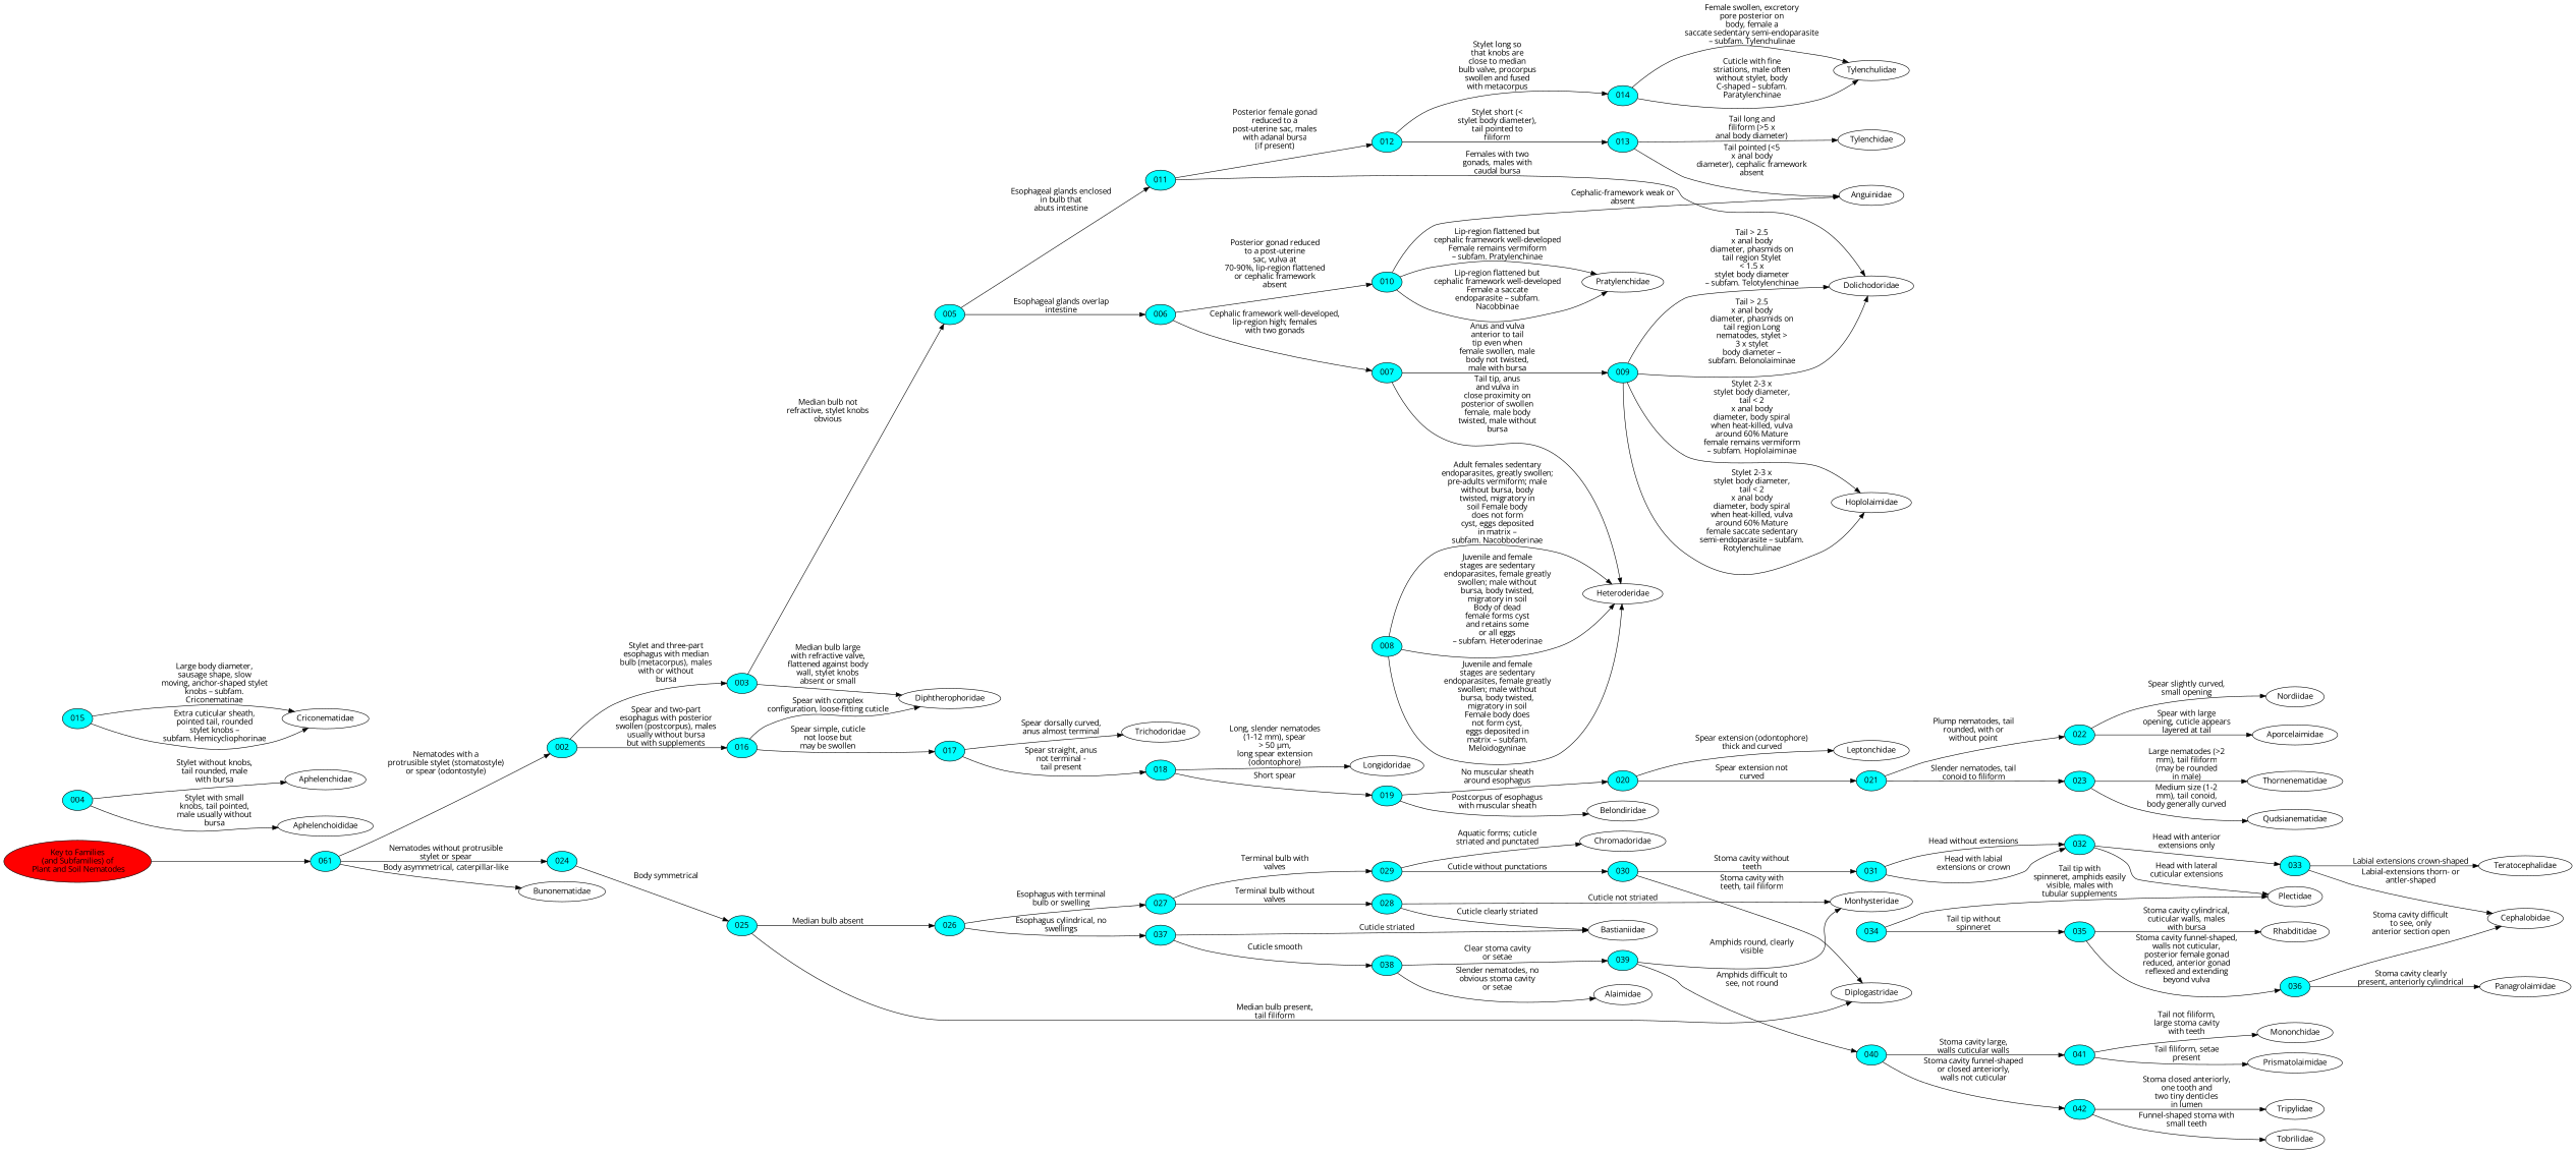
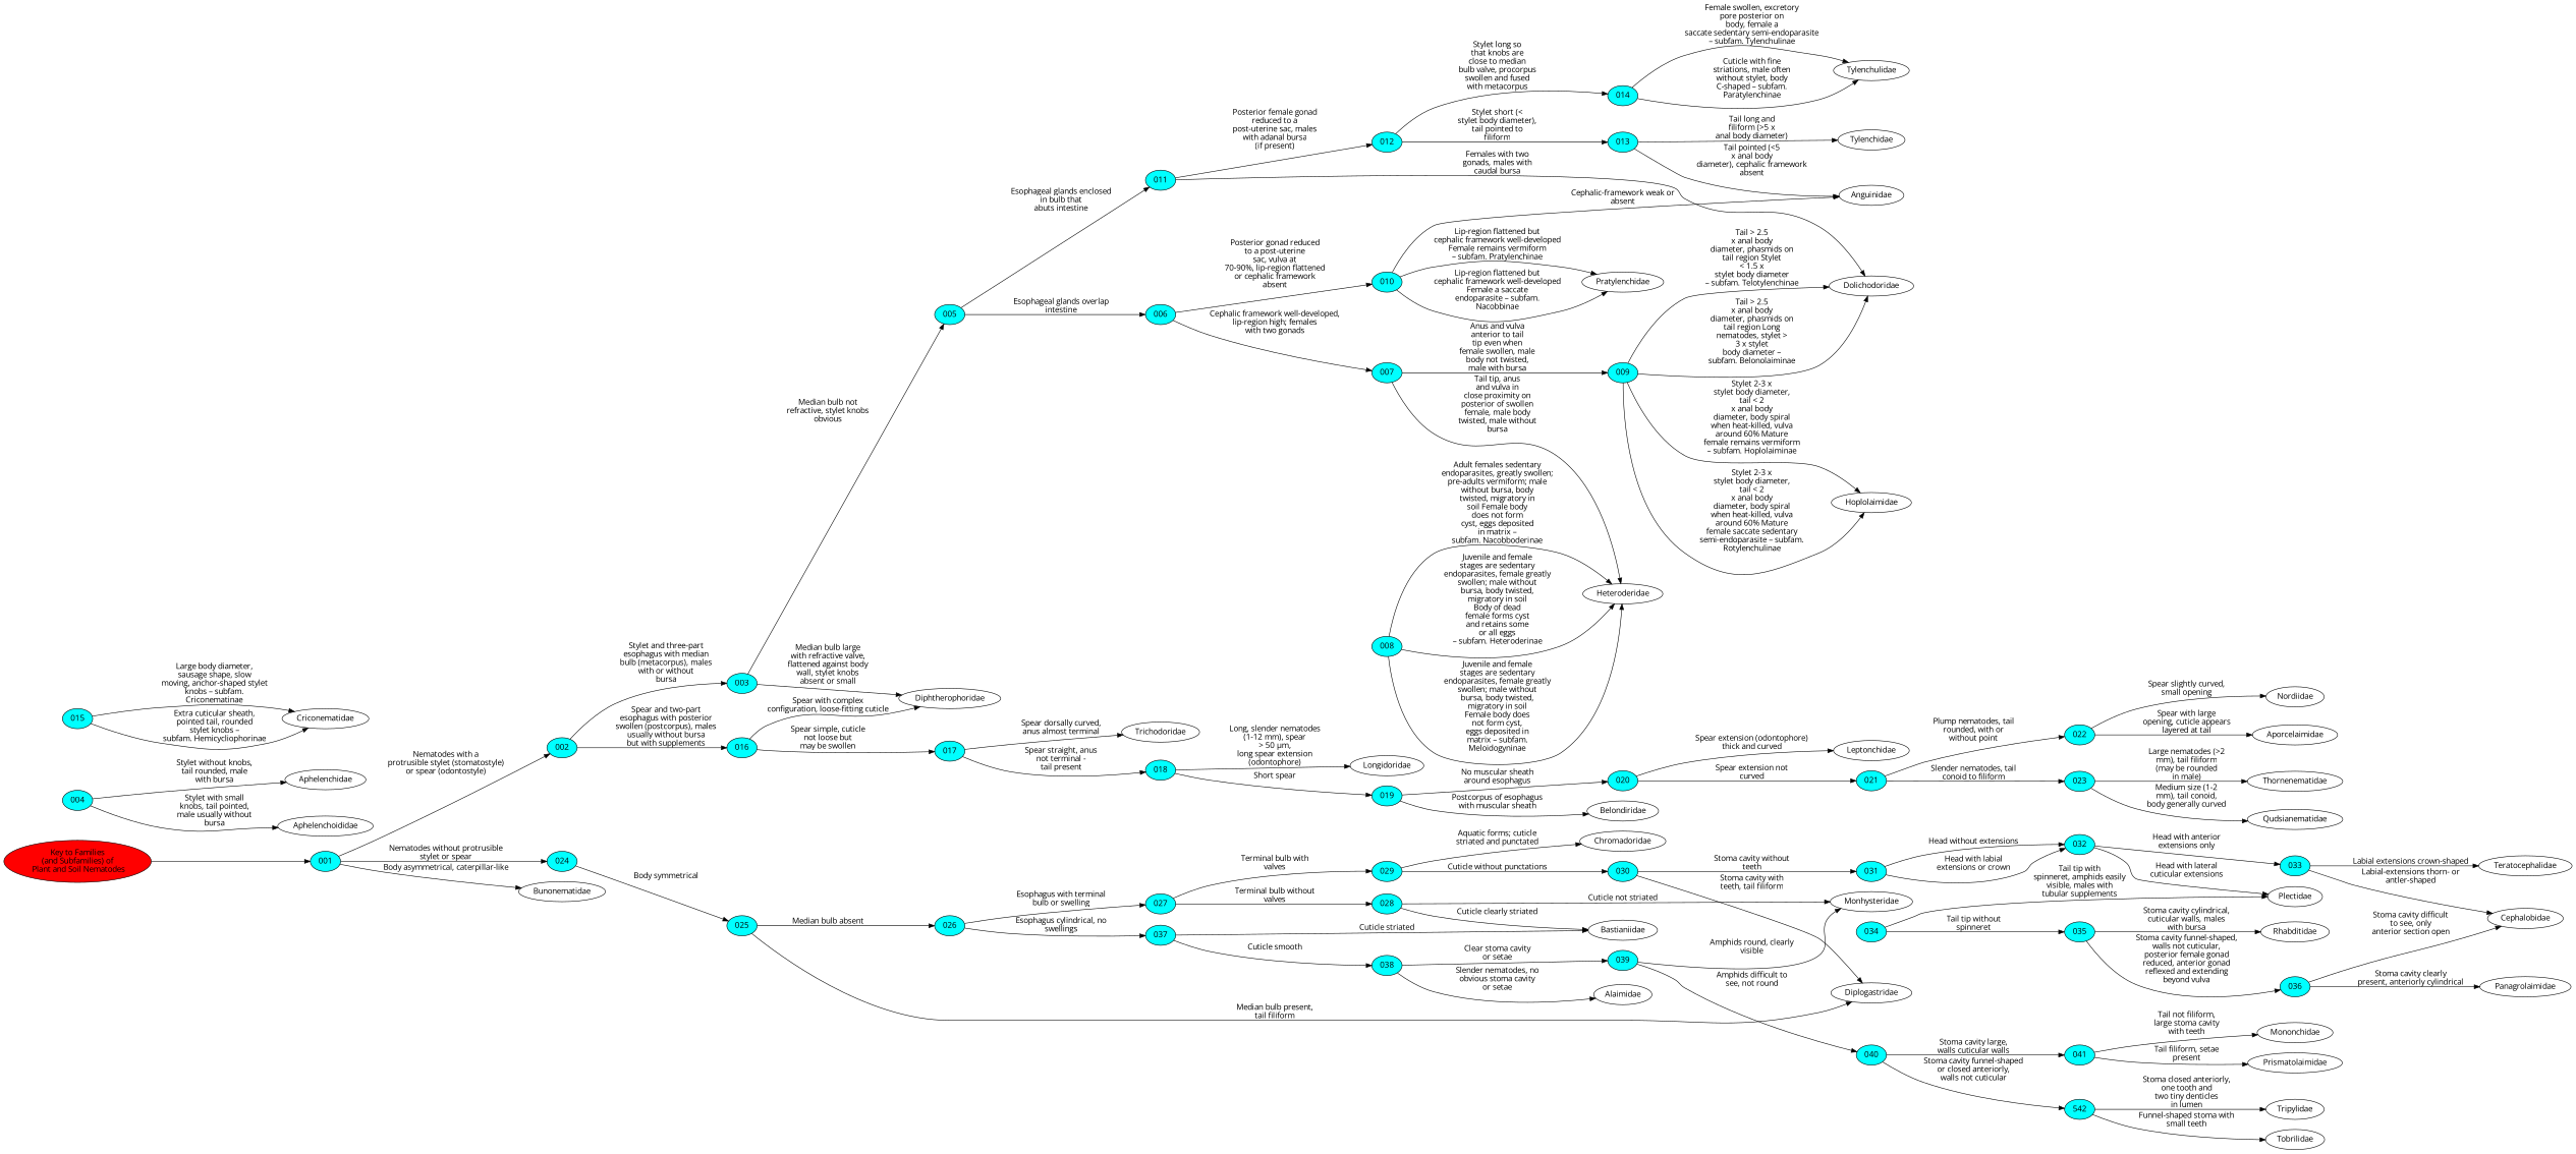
  digraph {
    fontname="Open Sans"
    rankdir=LR
    node [fillcolor=aqua fontname="Open Sans" style=filled]
    edge [fontname="Open Sans"]
    n1 [fillcolor=red label="Key to Families\n(and Subfamilies) of\n Plant and Soil Nematodes"]
-   n2 [label=061]
+   n2 [label=001]
    n3 [label=002]
    n4 [label=024]
    Bunonematidae [fillcolor="" style=""]
    n6 [label=003]
    n7 [label=016]
    n8 [label=025]
    n9 [label=005]
    Diphtherophoridae [fillcolor="" style=""]
    n11 [label=017]
    Diplogastridae [fillcolor="" style=""]
    n13 [label=026]
    n14 [label=004]
    Aphelenchidae [fillcolor="" style=""]
    Aphelenchoididae [fillcolor="" style=""]
    n17 [label=006]
    n18 [label=011]
    Trichodoridae [fillcolor="" style=""]
    n20 [label=018]
    n21 [label=007]
    n22 [label=010]
    Dolichodoridae [fillcolor="" style=""]
    n24 [label=012]
    n25 [label=009]
    Heteroderidae [fillcolor="" style=""]
    Pratylenchidae [fillcolor="" style=""]
    Anguinidae [fillcolor="" style=""]
    n29 [label=013]
    n30 [label=014]
    n31 [label=008]
    Hoplolaimidae [fillcolor="" style=""]
    Tylenchidae [fillcolor="" style=""]
    Tylenchulidae [fillcolor="" style=""]
    n35 [label=015]
    Criconematidae [fillcolor="" style=""]
    Longidoridae [fillcolor="" style=""]
    n38 [label=019]
    Belondiridae [fillcolor="" style=""]
    n40 [label=020]
    Leptonchidae [fillcolor="" style=""]
    n42 [label=021]
    n43 [label=022]
    n44 [label=023]
    Nordiidae [fillcolor="" style=""]
    Aporcelaimidae [fillcolor="" style=""]
    Thornenematidae [fillcolor="" style=""]
    Qudsianematidae [fillcolor="" style=""]
    n49 [label=027]
    n50 [label=037]
    n51 [label=028]
    n52 [label=029]
    Bastianiidae [fillcolor="" style=""]
    n54 [label=038]
    Monhysteridae [fillcolor="" style=""]
    Chromadoridae [fillcolor="" style=""]
    n57 [label=030]
    Alaimidae [fillcolor="" style=""]
    n59 [label=039]
    n60 [label=031]
    n61 [label=032]
    Plectidae [fillcolor="" style=""]
    n63 [label=033]
    Teratocephalidae [fillcolor="" style=""]
    Cephalobidae [fillcolor="" style=""]
    n66 [label=034]
    n67 [label=035]
    Rhabditidae [fillcolor="" style=""]
    n69 [label=036]
    Panagrolaimidae [fillcolor="" style=""]
    n71 [label=040]
    n72 [label=041]
-   n73 [label=042]
+   n73 [label=542]
    Prismatolaimidae [fillcolor="" style=""]
    Mononchidae [fillcolor="" style=""]
    Tobrilidae [fillcolor="" style=""]
    Tripylidae [fillcolor="" style=""]
    n1 -> n2
    n2 -> n3 [label="Nematodes with a\nprotrusible stylet (stomatostyle)\nor spear (odontostyle)\n"]
    n2 -> n4 [label="Nematodes without protrusible\nstylet or spear\n"]
    n2 -> Bunonematidae [label="Body asymmetrical, caterpillar-like\n"]
    n3 -> n6 [label="Stylet and three-part\nesophagus with median\nbulb (metacorpus), males\nwith or without\nbursa\n"]
    n3 -> n7 [label="Spear and two-part\nesophagus with posterior\nswollen (postcorpus), males\nusually without bursa\nbut with supplements\n"]
    n4 -> n8 [label="Body symmetrical\n"]
    n6 -> n9 [label="Median bulb not\nrefractive, stylet knobs\nobvious\n"]
    n6 -> Diphtherophoridae [label="Median bulb large\nwith refractive valve,\nflattened against body\nwall, stylet knobs\nabsent or small\n"]
    n7 -> Diphtherophoridae [label="Spear with complex\nconfiguration, loose-fitting cuticle\n"]
    n7 -> n11 [label="Spear simple, cuticle\nnot loose but\nmay be swollen\n"]
    n8 -> Diplogastridae [label="Median bulb present,\ntail filiform\n"]
    n8 -> n13 [label="Median bulb absent\n"]
    n9 -> n17 [label="Esophageal glands overlap\nintestine\n"]
    n9 -> n18 [label="Esophageal glands enclosed\nin bulb that\nabuts intestine\n"]
    n11 -> Trichodoridae [label="Spear dorsally curved,\nanus almost terminal\n"]
    n11 -> n20 [label="Spear straight, anus\nnot terminal -\ntail present\n"]
    n13 -> n49 [label="Esophagus with terminal\nbulb or swelling\n"]
    n13 -> n50 [label="Esophagus cylindrical, no\nswellings\n"]
    n14 -> Aphelenchidae [label="Stylet without knobs,\ntail rounded, male\nwith bursa\n"]
    n14 -> Aphelenchoididae [label="Stylet with small\nknobs, tail pointed,\nmale usually without\nbursa\n"]
    n17 -> n21 [label="Cephalic framework well-developed,\nlip-region high; females\nwith two gonads\n"]
    n17 -> n22 [label="Posterior gonad reduced\nto a post-uterine\nsac, vulva at\n70-90%, lip-region flattened\nor cephalic framework\nabsent\n"]
    n18 -> Dolichodoridae [label="Females with two\ngonads, males with\ncaudal bursa\n"]
    n18 -> n24 [label="Posterior female gonad\nreduced to a\npost-uterine sac, males\nwith adanal bursa\n(if present)\n"]
    n20 -> Longidoridae [label="Long, slender nematodes\n(1-12 mm), spear\n> 50 µm,\nlong spear extension\n(odontophore)\n"]
    n20 -> n38 [label="Short spear\n"]
    n21 -> n25 [label="Anus and vulva\nanterior to tail\ntip even when\nfemale swollen, male\nbody not twisted,\nmale with bursa\n"]
    n21 -> Heteroderidae [label="Tail tip, anus\nand vulva in\nclose proximity on\nposterior of swollen\nfemale, male body\ntwisted, male without\nbursa\n"]
    n22 -> Pratylenchidae [label="Lip-region flattened but\ncephalic framework well-developed\nFemale remains vermiform\n– subfam. Pratylenchinae\n"]
    n22 -> Pratylenchidae [label="Lip-region flattened but\ncephalic framework well-developed\nFemale a saccate\nendoparasite – subfam.\nNacobbinae\n"]
    n22 -> Anguinidae [label="Cephalic-framework weak or\nabsent\n"]
    n24 -> n29 [label="Stylet short (<\nstylet body diameter),\ntail pointed to\nfiliform\n"]
    n24 -> n30 [label="Stylet long so\nthat knobs are\nclose to median\nbulb valve, procorpus\nswollen and fused\nwith metacorpus\n"]
    n25 -> Dolichodoridae [label="Tail > 2.5\nx anal body\ndiameter, phasmids on\ntail region Long\nnematodes, stylet >\n3 x stylet\nbody diameter –\nsubfam. Belonolaiminae\n"]
    n25 -> Dolichodoridae [label="Tail > 2.5\nx anal body\ndiameter, phasmids on\ntail region Stylet\n< 1.5 x\nstylet body diameter\n– subfam. Telotylenchinae\n"]
    n25 -> Hoplolaimidae [label="Stylet 2-3 x\nstylet body diameter,\ntail < 2\nx anal body\ndiameter, body spiral\nwhen heat-killed, vulva\naround 60% Mature\nfemale remains vermiform\n– subfam. Hoplolaiminae\n"]
    n25 -> Hoplolaimidae [label="Stylet 2-3 x\nstylet body diameter,\ntail < 2\nx anal body\ndiameter, body spiral\nwhen heat-killed, vulva\naround 60% Mature\nfemale saccate sedentary\nsemi-endoparasite – subfam.\nRotylenchulinae\n"]
    n29 -> Anguinidae [label="Tail pointed (<5\nx anal body\ndiameter), cephalic framework\nabsent\n"]
    n29 -> Tylenchidae [label="Tail long and\nfiliform (>5 x\nanal body diameter)\n"]
    n30 -> Tylenchulidae [label="Female swollen, excretory\npore posterior on\nbody, female a\nsaccate sedentary semi-endoparasite\n– subfam. Tylenchulinae\n"]
    n30 -> Tylenchulidae [label="Cuticle with fine\nstriations, male often\nwithout stylet, body\nC-shaped – subfam.\nParatylenchinae\n"]
    n31 -> Heteroderidae [label="Juvenile and female\nstages are sedentary\nendoparasites, female greatly\nswollen; male without\nbursa, body twisted,\nmigratory in soil\nBody of dead\nfemale forms cyst\nand retains some\nor all eggs\n– subfam. Heteroderinae\n"]
    n31 -> Heteroderidae [label="Juvenile and female\nstages are sedentary\nendoparasites, female greatly\nswollen; male without\nbursa, body twisted,\nmigratory in soil\nFemale body does\nnot form cyst,\neggs deposited in\nmatrix – subfam.\nMeloidogyninae\n"]
    n31 -> Heteroderidae [label="Adult females sedentary\nendoparasites, greatly swollen;\npre-adults vermiform; male\nwithout bursa, body\ntwisted, migratory in\nsoil Female body\ndoes not form\ncyst, eggs deposited\nin matrix –\nsubfam. Nacobboderinae\n"]
    n35 -> Criconematidae [label="Large body diameter,\nsausage shape, slow\nmoving, anchor-shaped stylet\nknobs – subfam.\nCriconematinae\n"]
    n35 -> Criconematidae [label="Extra cuticular sheath,\npointed tail, rounded\nstylet knobs –\nsubfam. Hemicycliophorinae\n"]
    n38 -> Belondiridae [label="Postcorpus of esophagus\nwith muscular sheath\n"]
    n38 -> n40 [label="No muscular sheath\naround esophagus\n"]
    n40 -> Leptonchidae [label="Spear extension (odontophore)\nthick and curved\n"]
    n40 -> n42 [label="Spear extension not\ncurved\n"]
    n42 -> n43 [label="Plump nematodes, tail\nrounded, with or\nwithout point\n"]
    n42 -> n44 [label="Slender nematodes, tail\nconoid to filiform\n"]
    n43 -> Nordiidae [label="Spear slightly curved,\nsmall opening\n"]
    n43 -> Aporcelaimidae [label="Spear with large\nopening, cuticle appears\nlayered at tail\n"]
    n44 -> Thornenematidae [label="Large nematodes (>2\nmm), tail filiform\n(may be rounded\nin male)\n"]
    n44 -> Qudsianematidae [label="Medium size (1-2\nmm), tail conoid,\nbody generally curved\n"]
    n49 -> n51 [label="Terminal bulb without\nvalves\n"]
    n49 -> n52 [label="Terminal bulb with\nvalves\n"]
    n50 -> Bastianiidae [label="Cuticle striated\n"]
    n50 -> n54 [label="Cuticle smooth\n"]
    n51 -> Bastianiidae [label="Cuticle clearly striated\n"]
    n51 -> Monhysteridae [label="Cuticle not striated\n"]
    n52 -> Chromadoridae [label="Aquatic forms; cuticle\nstriated and punctated\n"]
    n52 -> n57 [label="Cuticle without punctations\n"]
    n54 -> Alaimidae [label="Slender nematodes, no\nobvious stoma cavity\nor setae\n"]
    n54 -> n59 [label="Clear stoma cavity\nor setae\n"]
    n57 -> Diplogastridae [label="Stoma cavity with\nteeth, tail filiform\n"]
    n57 -> n60 [label="Stoma cavity without\nteeth\n"]
    n59 -> Monhysteridae [label="Amphids round, clearly\nvisible\n"]
    n59 -> n71 [label="Amphids difficult to\nsee, not round\n"]
    n60 -> n61 [label="Head with labial\nextensions or crown\n"]
    n60 -> n61 [label="Head without extensions\n"]
    n61 -> Plectidae [label="Head with lateral\ncuticular extensions\n"]
    n61 -> n63 [label="Head with anterior\nextensions only\n"]
    n63 -> Teratocephalidae [label="Labial extensions crown-shaped\n"]
    n63 -> Cephalobidae [label="Labial-extensions thorn- or\nantler-shaped\n"]
    n66 -> Plectidae [label="Tail tip with\nspinneret, amphids easily\nvisible, males with\ntubular supplements\n"]
    n66 -> n67 [label="Tail tip without\nspinneret\n"]
    n67 -> Rhabditidae [label="Stoma cavity cylindrical,\ncuticular walls, males\nwith bursa\n"]
    n67 -> n69 [label="Stoma cavity funnel-shaped,\nwalls not cuticular,\nposterior female gonad\nreduced, anterior gonad\nreflexed and extending\nbeyond vulva\n"]
    n69 -> Cephalobidae [label="Stoma cavity difficult\nto see, only\nanterior section open\n"]
    n69 -> Panagrolaimidae [label="Stoma cavity clearly\npresent, anteriorly cylindrical\n"]
    n71 -> n72 [label="Stoma cavity large,\nwalls cuticular walls\n"]
    n71 -> n73 [label="Stoma cavity funnel-shaped\nor closed anteriorly,\nwalls not cuticular\n"]
    n72 -> Prismatolaimidae [label="Tail filiform, setae\npresent\n"]
    n72 -> Mononchidae [label="Tail not filiform,\nlarge stoma cavity\nwith teeth\n"]
    n73 -> Tobrilidae [label="Funnel-shaped stoma with\nsmall teeth\n"]
    n73 -> Tripylidae [label="Stoma closed anteriorly,\none tooth and\ntwo tiny denticles\nin lumen\n"]
  }
